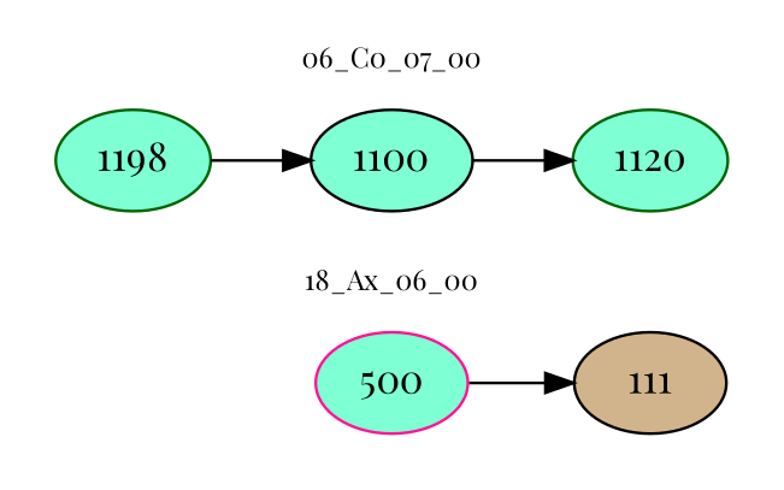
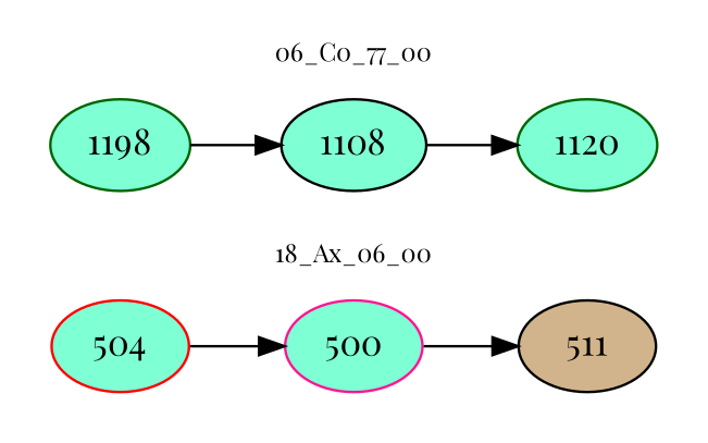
  digraph {
    fontname="Playfair Display"
    rankdir=LR
    node [color=black fillcolor=aquamarine fontname="Playfair Display" style=filled]
    edge [color=black fontname="Playfair Display"]
+   n1 [color=red label=504]
    n2 [color=deeppink label=500]
-   n3 [fillcolor=tan label=111]
+   n3 [fillcolor=tan label=511]
    n4 [color=darkgreen label=1198]
-   n5 [label=1100]
+   n5 [label=1108]
    n6 [color=darkgreen label=1120]
    subgraph cluster_1 {
      color=white
      fontsize=10
      label="18_Ax_06_00"
+     n1
      n2
      n3
    }
    subgraph cluster_2 {
      color=white
      fontsize=10
-     label="06_C0_07_00"
+     label="06_C0_77_00"
      n4
      n5
      n6
    }
+   n1 -> n2
    n2 -> n3
    n4 -> n5
    n5 -> n6
  }
